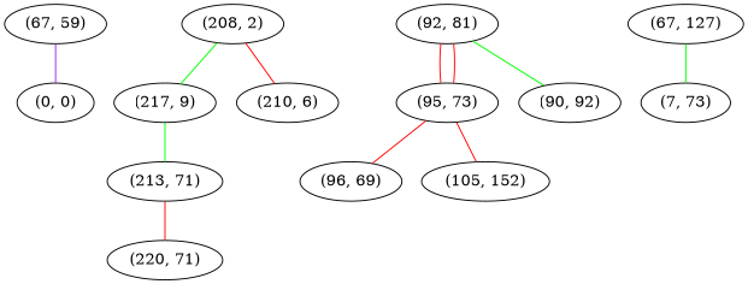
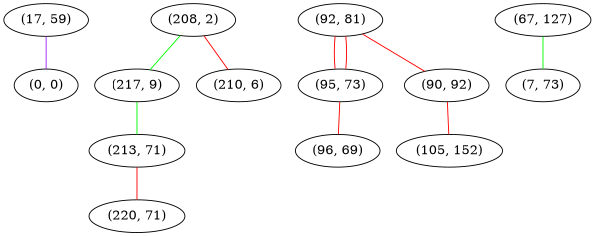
  graph {
    edge [color=red weight=1]
-   "(17, 59)" [label="(67, 59)"]
+   "(17, 59)"
    "(0, 0)"
    "(213, 71)"
    "(220, 71)"
    "(92, 81)"
    "(95, 73)"
    "(90, 92)"
    "(96, 69)"
    "(105, 152)"
    "(208, 2)"
    "(217, 9)"
    n12 [label="(210, 6)"]
    "(67, 127)"
    "(7, 73)"
    "(17, 59)" -- "(0, 0)" [color=purple weight=4]
    "(213, 71)" -- "(220, 71)"
    "(92, 81)" -- "(95, 73)"
    "(92, 81)" -- "(95, 73)"
-   "(92, 81)" -- "(90, 92)" [color=green]
+   "(92, 81)" -- "(90, 92)"
    "(95, 73)" -- "(96, 69)"
-   "(95, 73)" -- "(105, 152)"
+   "(90, 92)" -- "(105, 152)"
    "(208, 2)" -- "(217, 9)" [color=green]
    "(208, 2)" -- n12
    "(217, 9)" -- "(213, 71)" [color=green]
    "(67, 127)" -- "(7, 73)" [color=green weight=2]
  }
